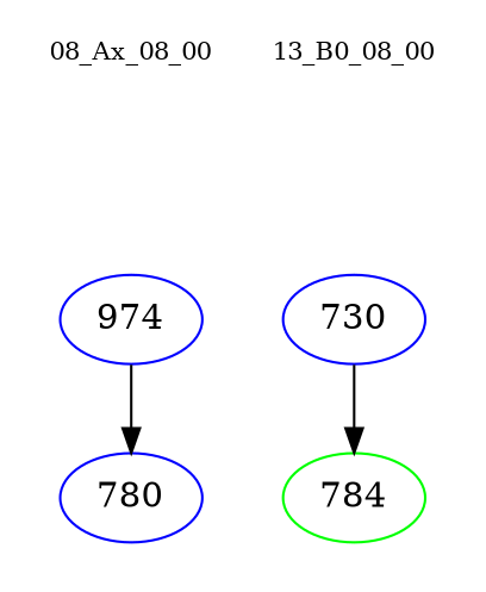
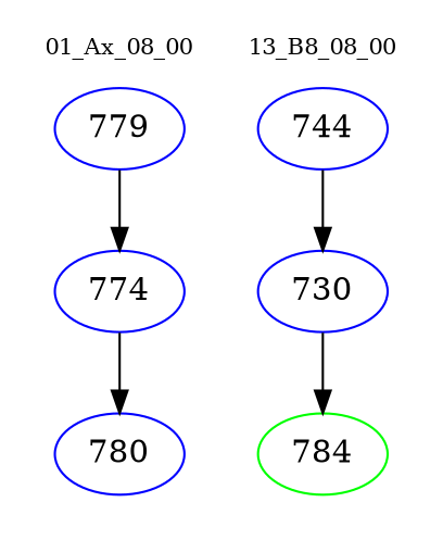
  digraph {
    node [color=blue]
    edge [color=black]
-   n2 [label=974]
+   n1 [label=779]
+   n2 [label=774]
    n3 [label=780]
+   n4 [label=744]
    n5 [label=730]
    n6 [color=green label=784]
    subgraph cluster_1 {
      color=white
      fontsize=10
-     label="08_Ax_08_00"
+     label="01_Ax_08_00"
+     n1
      n2
      n3
    }
    subgraph cluster_2 {
      color=white
      fontsize=10
-     label="13_B0_08_00"
+     label="13_B8_08_00"
+     n4
      n5
      n6
    }
+   n1 -> n2
    n2 -> n3
+   n4 -> n5
    n5 -> n6
  }
